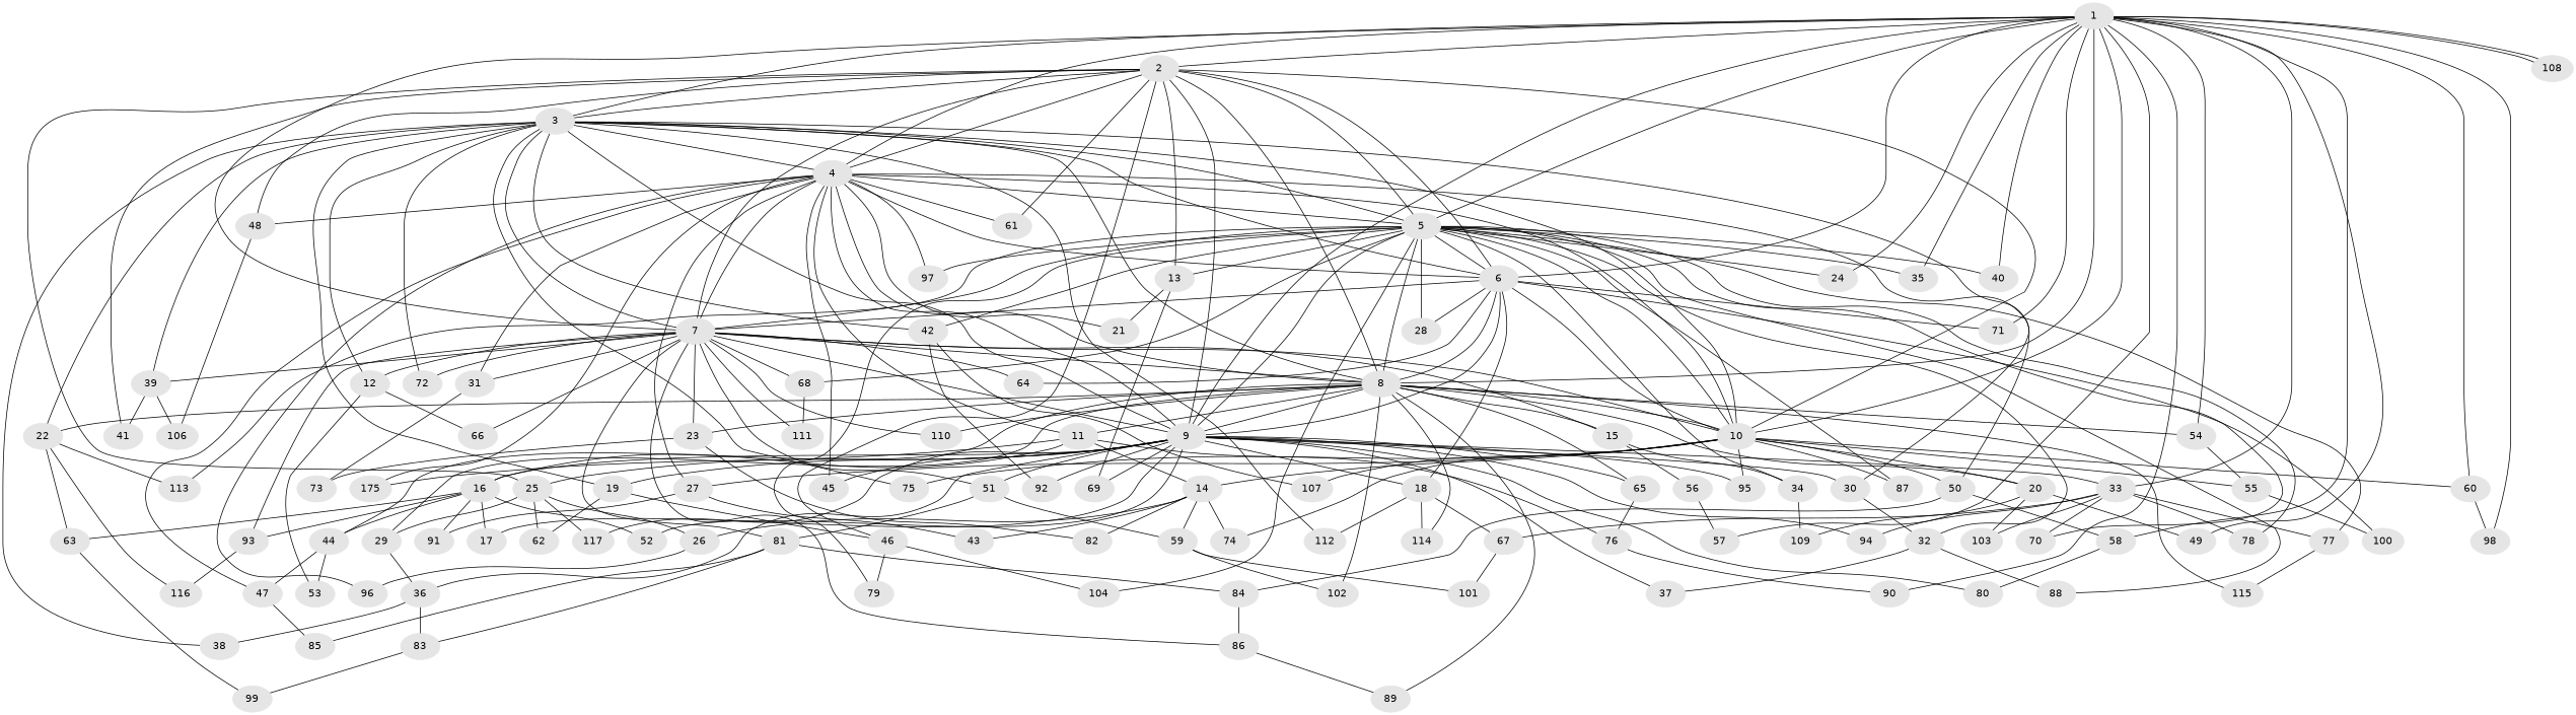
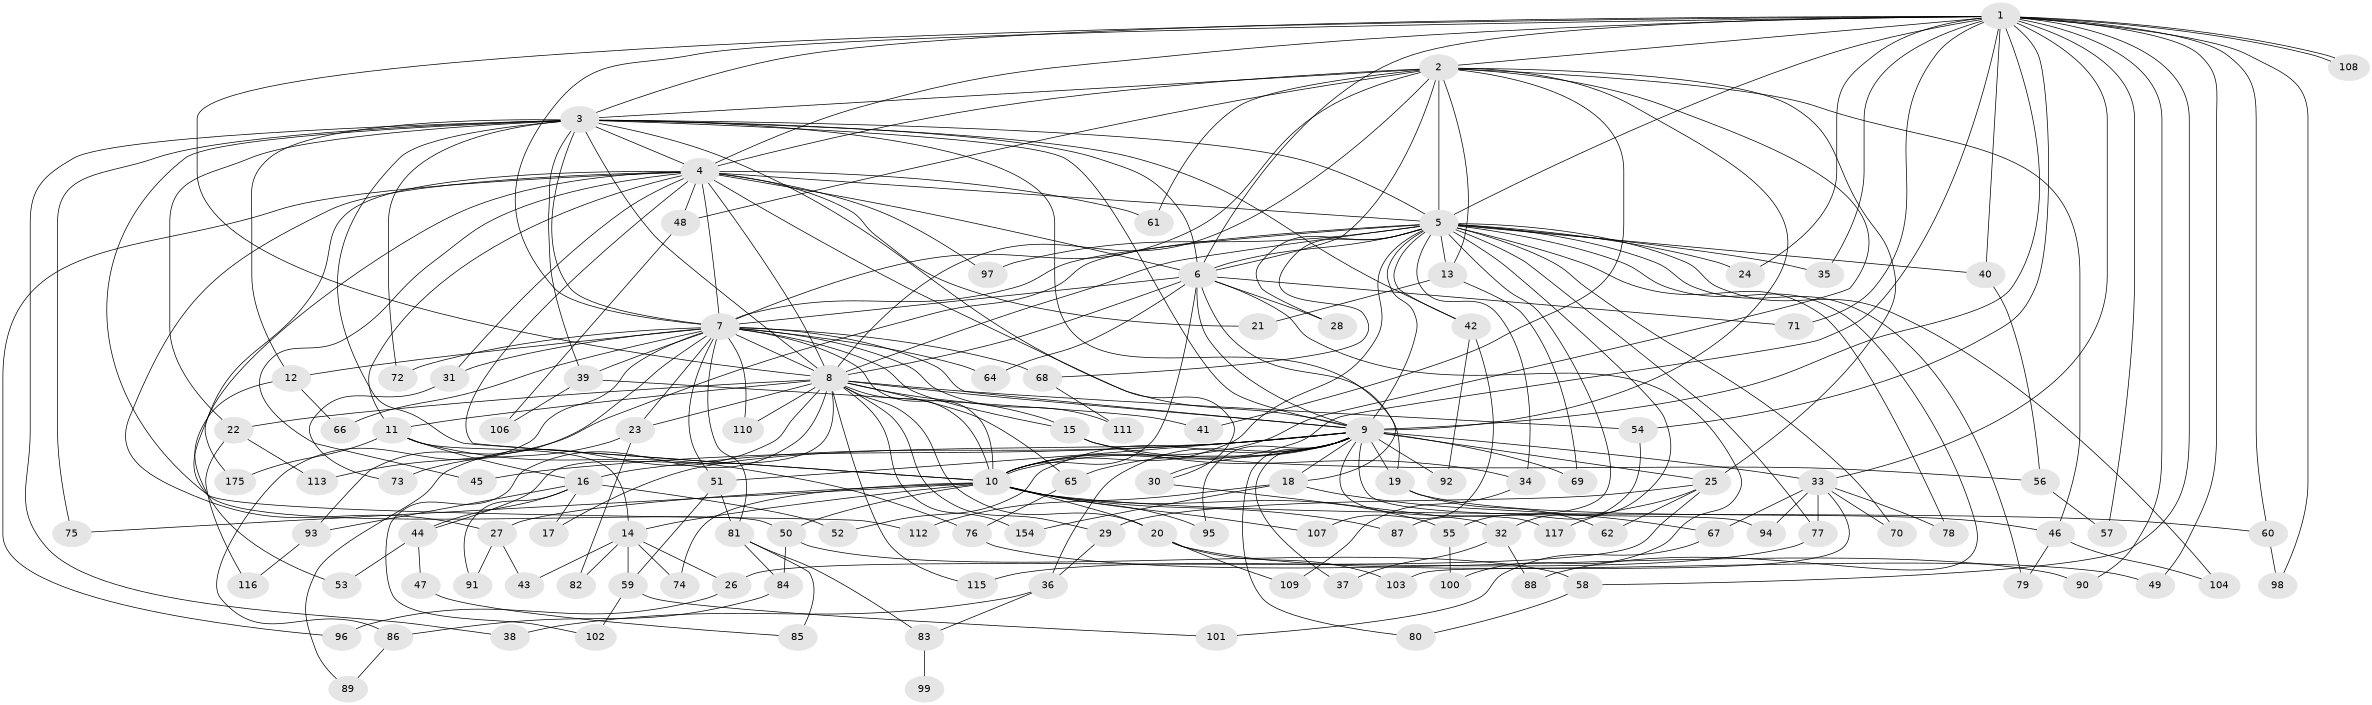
  graph {
    fontname="DejaVu Sans"
    node [color=gray90 fontname="DejaVu Sans" style=filled]
    edge [fontname="DejaVu Sans"]
    1
    2
    3
    4
    5
    6
    7
    8
    9
    10
    24
    33
    35
    40
    49
    54
    57
    58
    60
    71
    90
    98
    108
    13
    25
    41
    46
    48
    61
    12
    19
    22
    30
    38
    39
    42
    72
    75
    112
    11
    21
    27
    31
    45
    47
    50
    96
    97
    n49 [label=175]
    28
    32
    34
    68
    70
    77
    78
    79
    87
    88
    104
    113
    18
    64
    100
    15
    23
    51
    66
    81
    86
    93
    110
    111
    20
    29
    44
    65
    89
    102
-   114
+   114 [label=154]
    115
    16
    17
    36
    37
    52
    69
    80
    92
    94
    95
    117
    14
    55
    74
    107
    67
    103
    56
    26
    62
    106
    53
-   63
    116
    76
    43
    91
    73
    85
    84
    109
    82
    59
    83
    101
    99
    1 -- 2
    1 -- 3
    1 -- 4
    1 -- 5
    1 -- 6
    1 -- 7
    1 -- 8
    1 -- 9
    1 -- 10
    1 -- 24
    1 -- 33
    1 -- 35
    1 -- 40
    1 -- 49
    1 -- 54
    1 -- 57
    1 -- 58
    1 -- 60
    1 -- 71
    1 -- 90
    1 -- 98
    1 -- 108
    1 -- 108
    2 -- 3
    2 -- 4
    2 -- 5
    2 -- 6
    2 -- 7
    2 -- 8
    2 -- 9
    2 -- 10
    2 -- 13
    2 -- 25
    2 -- 41
    2 -- 46
    2 -- 48
    2 -- 61
    3 -- 4
    3 -- 5
    3 -- 6
    3 -- 7
    3 -- 8
    3 -- 9
    3 -- 10
    3 -- 12
    3 -- 19
    3 -- 22
    3 -- 30
    3 -- 38
    3 -- 39
    3 -- 42
    3 -- 72
    3 -- 75
    3 -- 112
    4 -- 5
    4 -- 6
    4 -- 7
    4 -- 8
    4 -- 9
    4 -- 10
    4 -- 48
    4 -- 61
    4 -- 11
    4 -- 21
    4 -- 27
    4 -- 31
    4 -- 45
-   4 -- 47
    4 -- 50
    4 -- 96
    4 -- 97
    4 -- n49
    5 -- 6
    5 -- 7
    5 -- 8
    5 -- 9
    5 -- 10
    5 -- 24
    5 -- 35
    5 -- 40
    5 -- 13
    5 -- 42
    5 -- 97
    5 -- 28
    5 -- 32
    5 -- 34
    5 -- 68
    5 -- 70
    5 -- 77
    5 -- 78
    5 -- 79
    5 -- 87
    5 -- 88
    5 -- 104
    5 -- 113
    6 -- 7
    6 -- 8
    6 -- 9
    6 -- 10
    6 -- 71
    6 -- 28
    6 -- 18
    6 -- 64
    6 -- 100
    7 -- 8
    7 -- 9
    7 -- 10
    7 -- 12
    7 -- 39
    7 -- 72
    7 -- 31
    7 -- 68
    7 -- 64
    7 -- 15
    7 -- 23
    7 -- 51
    7 -- 66
    7 -- 81
    7 -- 86
    7 -- 93
    7 -- 110
    7 -- 111
    8 -- 9
    8 -- 10
    8 -- 54
    8 -- 22
    8 -- 11
    8 -- 15
    8 -- 23
    8 -- 110
    8 -- 20
    8 -- 29
    8 -- 44
    8 -- 65
    8 -- 89
    8 -- 102
    8 -- 114
    8 -- 115
+   9 -- 10
    9 -- 33
    9 -- 25
    9 -- 19
    9 -- 30
    9 -- 45
    9 -- 18
    9 -- 51
    9 -- 65
    9 -- 16
    9 -- 17
    9 -- 36
    9 -- 37
    9 -- 52
    9 -- 69
    9 -- 80
    9 -- 92
    9 -- 94
    9 -- 95
    9 -- 117
    10 -- 60
    10 -- 75
    10 -- 27
    10 -- 50
    10 -- 87
    10 -- 20
    10 -- 95
    10 -- 14
    10 -- 55
    10 -- 74
    10 -- 107
    33 -- 70
    33 -- 77
    33 -- 78
    33 -- 94
    33 -- 67
    33 -- 103
+   40 -- 56
    54 -- 55
    58 -- 80
    60 -- 98
    13 -- 21
    13 -- 69
    25 -- 29
    25 -- 117
    25 -- 26
    25 -- 62
    46 -- 79
    46 -- 104
    48 -- 106
    12 -- 66
    12 -- 53
    19 -- 46
    19 -- 62
    22 -- 113
-   22 -- 63
    22 -- 116
    30 -- 32
    39 -- 41
    39 -- 106
    42 -- 92
    42 -- 107
    11 -- n49
    11 -- 16
    11 -- 14
    11 -- 76
    27 -- 43
    27 -- 91
    31 -- 73
    47 -- 85
    50 -- 58
    50 -- 84
    32 -- 88
    32 -- 37
    34 -- 109
    68 -- 111
    77 -- 115
    18 -- 112
    18 -- 114
    18 -- 67
    15 -- 34
    15 -- 56
    23 -- 73
    23 -- 82
    51 -- 81
    51 -- 59
    81 -- 85
    81 -- 84
    81 -- 83
    86 -- 89
    93 -- 116
    20 -- 49
    20 -- 103
    20 -- 109
    29 -- 36
    44 -- 47
    44 -- 53
    65 -- 76
    16 -- 93
    16 -- 44
    16 -- 17
    16 -- 52
-   16 -- 63
    16 -- 91
    36 -- 38
    36 -- 83
    14 -- 74
    14 -- 26
    14 -- 43
    14 -- 82
    14 -- 59
    55 -- 100
    67 -- 101
    56 -- 57
    26 -- 96
-   63 -- 99
    76 -- 90
    84 -- 86
    59 -- 102
    59 -- 101
    83 -- 99
  }
